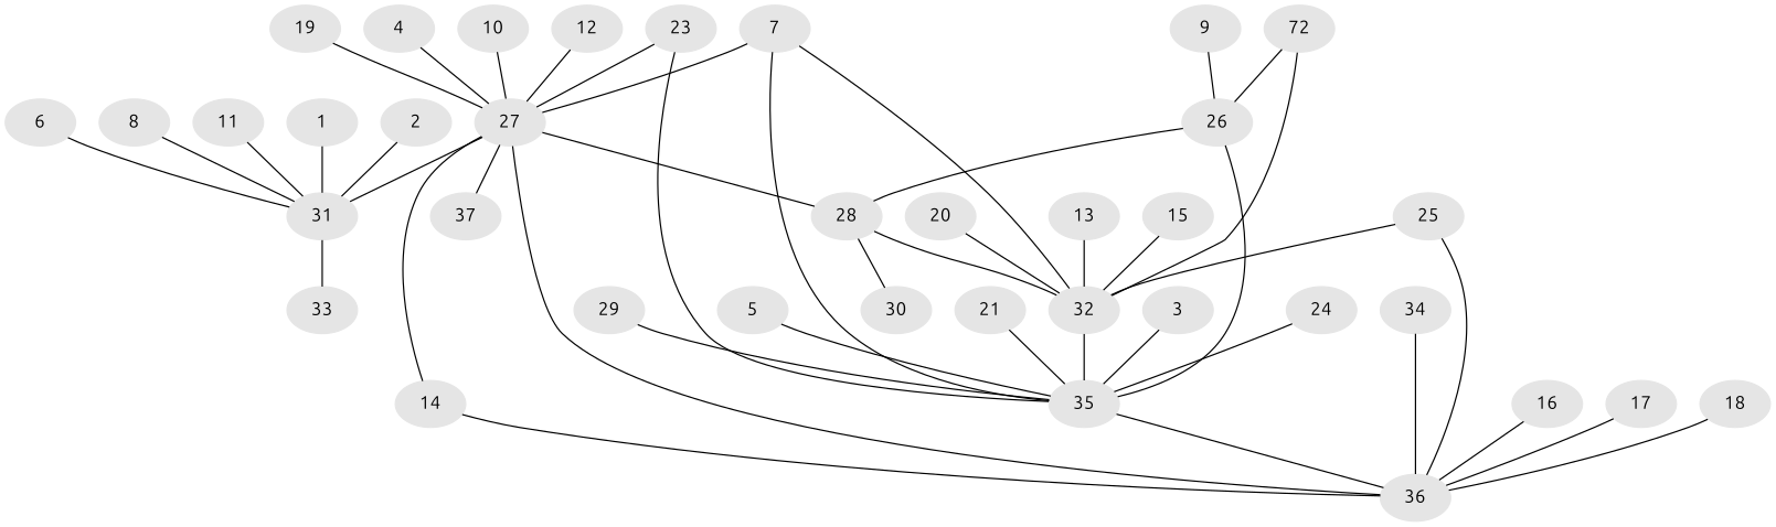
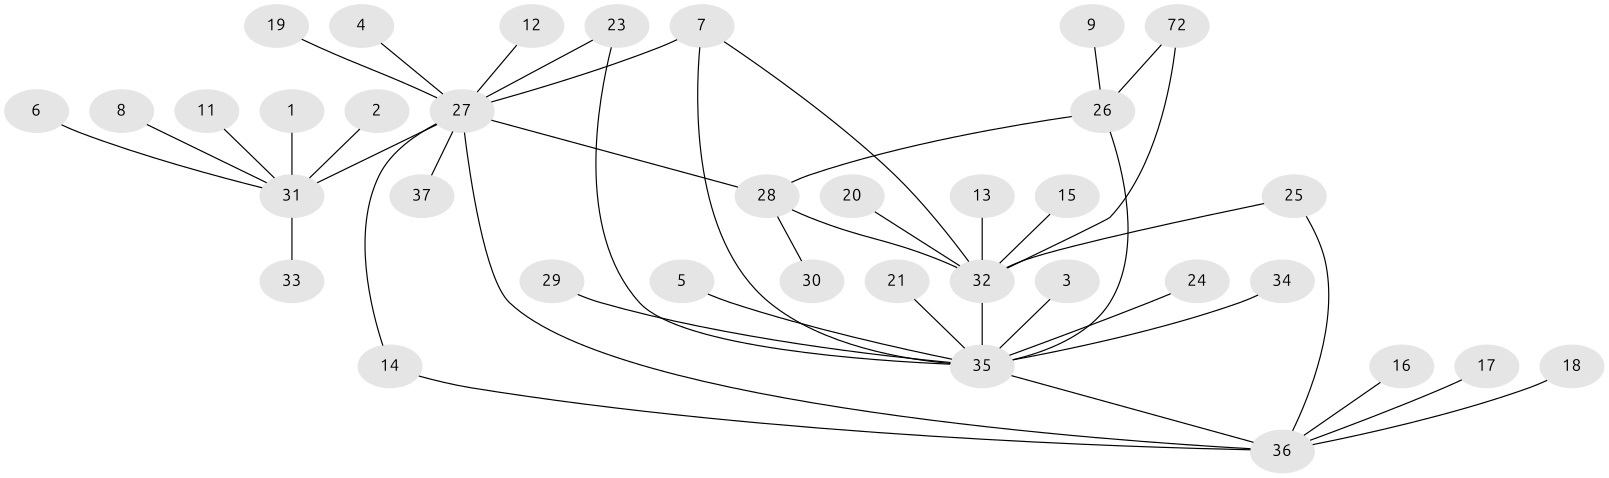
  graph {
    fontname=Ubuntu
    node [color=gray90 fontname=Ubuntu style=filled]
    edge [fontname=Ubuntu weight=1.0]
    1
    31
    33
    2
    3
    35
    36
    4
    27
    14
    28
    37
    5
    6
    7
    32
    8
    9
    26
-   10
    11
    12
    13
    15
    16
    17
    18
    19
    20
    21
    n31 [label=72]
    23
    24
    25
    30
    29
    34
    1 -- 31
    31 -- 33
    2 -- 31
    3 -- 35
    35 -- 36
    4 -- 27
    27 -- 31 [weight=3.0]
    27 -- 36 [weight=2.0]
    27 -- 14
    27 -- 28
    27 -- 37
    14 -- 36
    28 -- 32
    28 -- 30
    5 -- 35
    6 -- 31
    7 -- 35
    7 -- 27
    7 -- 32
    32 -- 35
    8 -- 31
    9 -- 26
    26 -- 35
    26 -- 28
-   10 -- 27
    11 -- 31
    12 -- 27
    13 -- 32
    15 -- 32
    16 -- 36
    17 -- 36
    18 -- 36
    19 -- 27
    20 -- 32
    21 -- 35
    n31 -- 32
    n31 -- 26
    23 -- 35
    23 -- 27
    24 -- 35
    25 -- 36
    25 -- 32
    29 -- 35
-   34 -- 36
+   34 -- 35
  }
